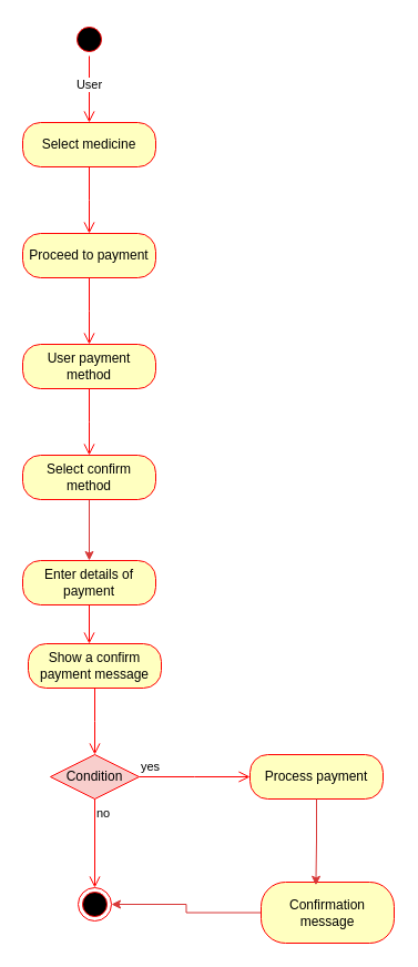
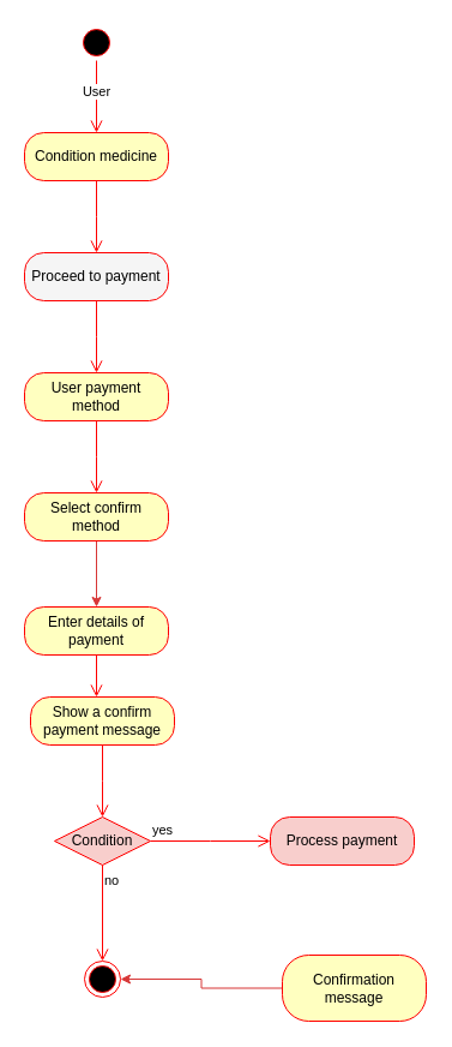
  <mxCell id="0" />
  <mxCell id="1" parent="0" />
  <mxCell id="2" value="" style="ellipse;html=1;shape=startState;fillColor=#000000;strokeColor=#ff0000;" vertex="1" parent="1"><mxGeometry x="65" y="20" width="30" height="30" as="geometry" /></mxCell>
  <mxCell id="3" value="" style="edgeStyle=orthogonalEdgeStyle;html=1;verticalAlign=bottom;endArrow=open;endSize=8;strokeColor=#ff0000;rounded=0;" edge="1" source="2" parent="1"><mxGeometry relative="1" as="geometry"><mxPoint x="80" y="110" as="targetPoint" /></mxGeometry></mxCell>
  <mxCell id="4" value="User" style="edgeLabel;html=1;align=center;verticalAlign=middle;resizable=0;points=[];" vertex="1" connectable="0" parent="3"><mxGeometry x="-0.187" y="-1" relative="1" as="geometry"><mxPoint as="offset" /></mxGeometry></mxCell>
- <mxCell id="5" value="Select medicine" style="rounded=1;whiteSpace=wrap;html=1;arcSize=40;fontColor=#000000;fillColor=#ffffc0;strokeColor=#ff0000;" vertex="1" parent="1"><mxGeometry x="20" y="110" width="120" height="40" as="geometry" /></mxCell>
+ <mxCell id="5" value="Condition medicine" style="rounded=1;whiteSpace=wrap;html=1;arcSize=40;fontColor=#000000;fillColor=#ffffc0;strokeColor=#ff0000;" vertex="1" parent="1"><mxGeometry x="20" y="110" width="120" height="40" as="geometry" /></mxCell>
  <mxCell id="6" value="" style="edgeStyle=orthogonalEdgeStyle;html=1;verticalAlign=bottom;endArrow=open;endSize=8;strokeColor=#ff0000;rounded=0;" edge="1" source="5" parent="1"><mxGeometry relative="1" as="geometry"><mxPoint x="80" y="210" as="targetPoint" /></mxGeometry></mxCell>
- <mxCell id="7" value="Proceed to payment" style="rounded=1;whiteSpace=wrap;html=1;arcSize=40;fontColor=#000000;fillColor=#ffffc0;strokeColor=#ff0000;" vertex="1" parent="1"><mxGeometry x="20" y="210" width="120" height="40" as="geometry" /></mxCell>
+ <mxCell id="7" value="Proceed to payment" style="rounded=1;whiteSpace=wrap;html=1;arcSize=40;fontColor=#000000;fillColor=#f5f5f5;strokeColor=#ff0000;" vertex="1" parent="1"><mxGeometry x="20" y="210" width="120" height="40" as="geometry" /></mxCell>
  <mxCell id="8" value="" style="edgeStyle=orthogonalEdgeStyle;html=1;verticalAlign=bottom;endArrow=open;endSize=8;strokeColor=#ff0000;rounded=0;" edge="1" source="7" parent="1"><mxGeometry relative="1" as="geometry"><mxPoint x="80" y="310" as="targetPoint" /></mxGeometry></mxCell>
  <mxCell id="9" value="User payment method" style="rounded=1;whiteSpace=wrap;html=1;arcSize=40;fontColor=#000000;fillColor=#ffffc0;strokeColor=#ff0000;" vertex="1" parent="1"><mxGeometry x="20" y="310" width="120" height="40" as="geometry" /></mxCell>
  <mxCell id="10" value="" style="edgeStyle=orthogonalEdgeStyle;html=1;verticalAlign=bottom;endArrow=open;endSize=8;strokeColor=#ff0000;rounded=0;" edge="1" source="9" parent="1"><mxGeometry relative="1" as="geometry"><mxPoint x="80" y="410" as="targetPoint" /></mxGeometry></mxCell>
  <mxCell id="11" style="edgeStyle=orthogonalEdgeStyle;rounded=0;orthogonalLoop=1;jettySize=auto;html=1;strokeColor=#D73737;" edge="1" parent="1" source="12" target="16"><mxGeometry relative="1" as="geometry" /></mxCell>
  <mxCell id="12" value="Select confirm method" style="rounded=1;whiteSpace=wrap;html=1;arcSize=40;fontColor=#000000;fillColor=#ffffc0;strokeColor=#ff0000;" vertex="1" parent="1"><mxGeometry x="20" y="410" width="120" height="40" as="geometry" /></mxCell>
- <mxCell id="13" value="Process payment" style="rounded=1;whiteSpace=wrap;html=1;arcSize=40;fontColor=#000000;fillColor=#ffffc0;strokeColor=#ff0000;" vertex="1" parent="1"><mxGeometry x="225" y="680" width="120" height="40" as="geometry" /></mxCell>
+ <mxCell id="13" value="Process payment" style="rounded=1;whiteSpace=wrap;html=1;arcSize=40;fontColor=#000000;fillColor=#f8cecc;strokeColor=#ff0000;" vertex="1" parent="1"><mxGeometry x="225" y="680" width="120" height="40" as="geometry" /></mxCell>
  <mxCell id="14" style="edgeStyle=orthogonalEdgeStyle;rounded=0;orthogonalLoop=1;jettySize=auto;html=1;entryX=1;entryY=0.5;entryDx=0;entryDy=0;strokeColor=#D73737;" edge="1" parent="1" source="15" target="23"><mxGeometry relative="1" as="geometry" /></mxCell>
  <mxCell id="15" value="Confirmation message" style="rounded=1;whiteSpace=wrap;html=1;arcSize=40;fontColor=#000000;fillColor=#ffffc0;strokeColor=#ff0000;" vertex="1" parent="1"><mxGeometry x="235" y="795" width="120" height="55" as="geometry" /></mxCell>
  <mxCell id="16" value="Enter details of payment" style="rounded=1;whiteSpace=wrap;html=1;arcSize=40;fontColor=#000000;fillColor=#ffffc0;strokeColor=#ff0000;" vertex="1" parent="1"><mxGeometry x="20" y="505" width="120" height="40" as="geometry" /></mxCell>
  <mxCell id="17" value="" style="edgeStyle=orthogonalEdgeStyle;html=1;verticalAlign=bottom;endArrow=open;endSize=8;strokeColor=#ff0000;rounded=0;" edge="1" source="16" parent="1"><mxGeometry relative="1" as="geometry"><mxPoint x="80" y="580" as="targetPoint" /></mxGeometry></mxCell>
  <mxCell id="18" value="Show a confirm payment message" style="rounded=1;whiteSpace=wrap;html=1;arcSize=40;fontColor=#000000;fillColor=#ffffc0;strokeColor=#ff0000;" vertex="1" parent="1"><mxGeometry x="25" y="580" width="120" height="40" as="geometry" /></mxCell>
  <mxCell id="19" value="" style="edgeStyle=orthogonalEdgeStyle;html=1;verticalAlign=bottom;endArrow=open;endSize=8;strokeColor=#ff0000;rounded=0;" edge="1" source="18" parent="1"><mxGeometry relative="1" as="geometry"><mxPoint x="85" y="680" as="targetPoint" /></mxGeometry></mxCell>
  <mxCell id="20" value="Condition" style="rhombus;whiteSpace=wrap;html=1;fontColor=#000000;fillColor=#f8cecc;strokeColor=#ff0000;" vertex="1" parent="1"><mxGeometry x="45" y="680" width="80" height="40" as="geometry" /></mxCell>
  <mxCell id="21" value="yes" style="edgeStyle=orthogonalEdgeStyle;html=1;align=left;verticalAlign=bottom;endArrow=open;endSize=8;strokeColor=#ff0000;rounded=0;" edge="1" source="20" parent="1"><mxGeometry x="-1" relative="1" as="geometry"><mxPoint x="225" y="700" as="targetPoint" /></mxGeometry></mxCell>
  <mxCell id="22" value="no" style="edgeStyle=orthogonalEdgeStyle;html=1;align=left;verticalAlign=top;endArrow=open;endSize=8;strokeColor=#ff0000;rounded=0;" edge="1" source="20" parent="1" target="23"><mxGeometry x="-1" relative="1" as="geometry"><mxPoint x="85" y="780" as="targetPoint" /></mxGeometry></mxCell>
  <mxCell id="23" value="" style="ellipse;html=1;shape=endState;fillColor=#000000;strokeColor=#ff0000;" vertex="1" parent="1"><mxGeometry x="70" y="800" width="30" height="30" as="geometry" /></mxCell>
- <mxCell id="24" style="edgeStyle=orthogonalEdgeStyle;rounded=0;orthogonalLoop=1;jettySize=auto;html=1;entryX=0.412;entryY=0.05;entryDx=0;entryDy=0;entryPerimeter=0;strokeColor=#D73737;" edge="1" parent="1" source="13" target="15"><mxGeometry relative="1" as="geometry" /></mxCell>
